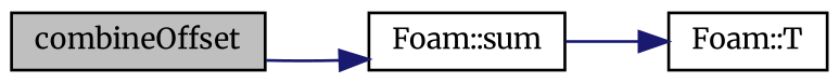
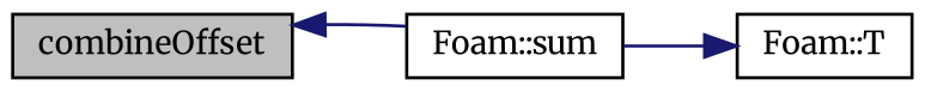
  digraph {
    fontname=Merriweather
    rankdir=LR
    node [color=black fontname=Merriweather fontsize=10 shape=record]
    edge [color=midnightblue fontname=Merriweather fontsize=10 labelfontname=FreeSans labelfontsize=10 style=solid]
    n1 [fillcolor=grey75 fontcolor=black height=0.2 label=combineOffset style=filled width=0.4]
    n2 [height=0.2 label="Foam::sum" width=0.4]
    n3 [height=0.2 label="Foam::T" width=0.4]
-   n1 -> n2
+   n2 -> n1
    n2 -> n3
  }
